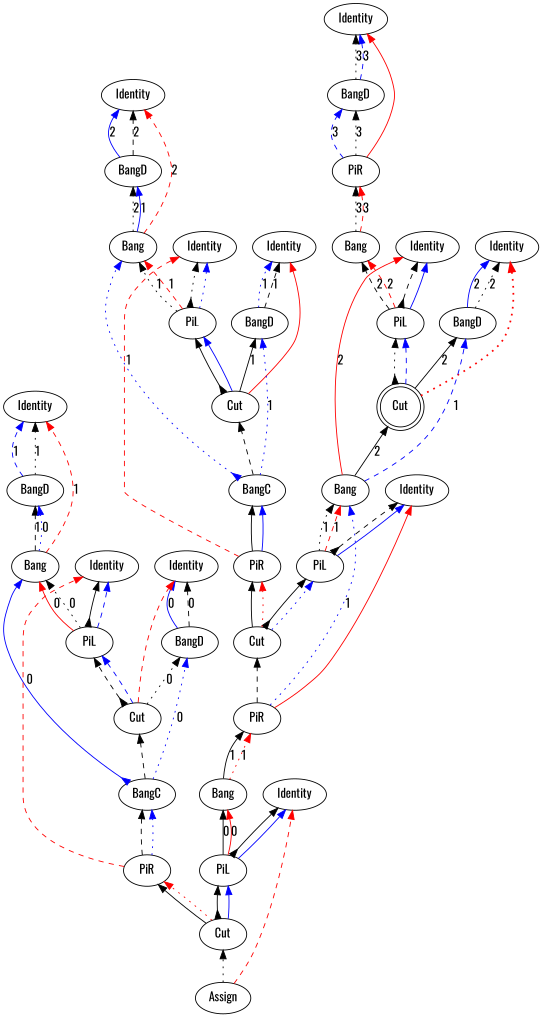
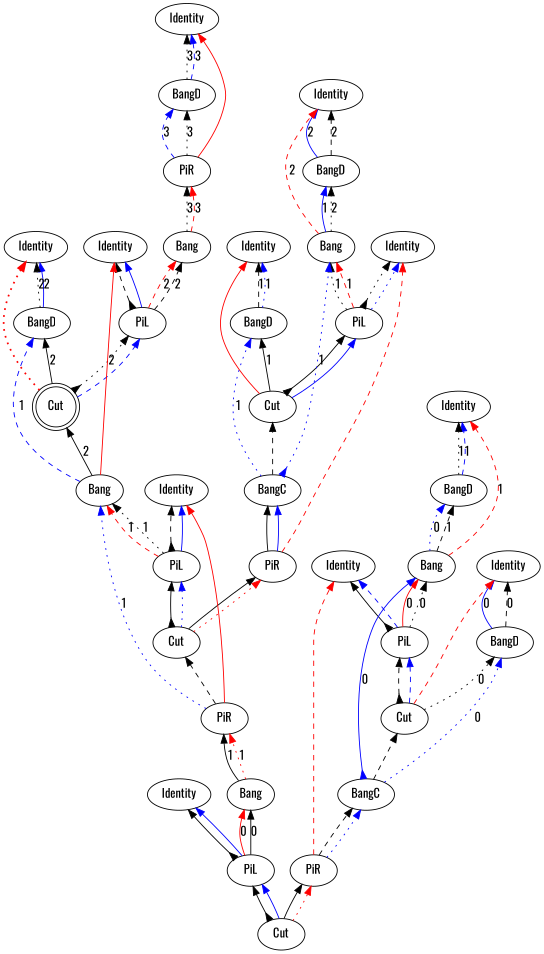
  digraph {
    rankdir=BT
    fontname=Oswald
    node [fontname=Oswald]
    edge [arrowhead=normal arrowtail=none color=black dir=both weight=2 style=solid fontname=Oswald]
    n1 [label=Identity]
    n2 [label=BangD]
    n3 [label=PiR]
    n4 [label=Bang]
    n5 [label=Identity]
    n6 [label=PiL]
    n7 [label=Identity]
    n8 [label=BangD]
    n9 [label=Cut shape=doublecircle]
    n10 [label=Bang]
    n11 [label=Identity]
    n12 [label=PiL]
    n13 [label=Identity]
    n14 [label=BangD]
    n15 [label=Bang]
    n16 [label=Identity]
    n17 [label=PiL]
    n18 [label=Identity]
    n19 [label=BangD]
    n20 [label=Cut]
    n21 [label=BangC]
    n22 [label=PiR]
    n23 [label=Cut]
    n24 [label=PiR]
    n25 [label=Bang]
    n26 [label=Identity]
    n27 [label=PiL]
    n28 [label=Identity]
    n29 [label=BangD]
    n30 [label=Bang]
    n31 [label=Identity]
    n32 [label=PiL]
    n33 [label=Identity]
    n34 [label=BangD]
    n35 [label=Cut]
    n36 [label=BangC]
    n37 [label=PiR]
    n38 [label=Cut]
-   n39 [label=Assign]
    n2 -> n1 [color=blue label=3 style=dashed]
    n2 -> n1 [label=3 weight=5 style=dotted]
    n3 -> n1 [color=red]
    n3 -> n2 [color=blue label=3 style=dashed]
    n3 -> n2 [label=3 weight=5 style=dotted]
    n4 -> n3 [label=3 weight=5 style=dotted]
    n4 -> n3 [color=red label=3 style=dashed]
    n6 -> n4 [label=2 weight=5 style=dashed]
    n6 -> n4 [color=red label=2 style=dashed]
    n6 -> n5 [arrowtail=inv weight=5 style=dashed]
    n6 -> n5 [color=blue]
    n8 -> n7 [color=blue label=2]
    n8 -> n7 [label=2 weight=5 style=dotted]
    n9 -> n6 [arrowtail=inv weight=5 style=dotted]
    n9 -> n6 [color=blue style=dashed]
    n9 -> n7 [color=red penwidth=2 style=dotted]
    n9 -> n8 [label=2 weight=5]
    n10 -> n5 [color=red label=2]
    n10 -> n8 [color=blue label=1 style=dashed]
    n10 -> n9 [label=2 weight=5]
    n12 -> n10 [label=1 weight=5 style=dotted]
    n12 -> n10 [color=red label=1 style=dashed]
    n12 -> n11 [arrowtail=inv weight=5 style=dashed]
    n12 -> n11 [color=blue]
    n14 -> n13 [color=blue label=2]
    n14 -> n13 [label=2 weight=5 style=dashed]
    n15 -> n13 [color=red label=2 style=dashed]
    n15 -> n14 [label=2 weight=5 style=dotted]
    n15 -> n14 [color=blue label=1]
    n17 -> n15 [label=1 weight=5 style=dotted]
    n17 -> n15 [color=red label=1 style=dashed]
    n17 -> n16 [arrowtail=inv weight=5 style=dotted]
    n17 -> n16 [color=blue style=dotted]
    n19 -> n18 [color=blue label=1 style=dotted]
    n19 -> n18 [label=1 weight=5 style=dashed]
    n20 -> n17 [arrowtail=inv weight=5]
    n20 -> n17 [color=blue]
    n20 -> n18 [color=red]
    n20 -> n19 [label=1 weight=5]
    n21 -> n15 [arrowtail=inv color=blue label=1 style=dotted]
    n21 -> n19 [color=blue label=1 style=dotted]
    n21 -> n20 [weight=5 style=dashed]
    n22 -> n16 [color=red style=dashed]
    n22 -> n21 [weight=5]
    n22 -> n21 [color=blue]
    n23 -> n12 [arrowtail=inv weight=5]
    n23 -> n12 [color=blue style=dotted]
    n23 -> n22 [weight=5]
    n23 -> n22 [color=red style=dotted]
    n24 -> n10 [color=blue label=1 style=dotted]
    n24 -> n11 [color=red]
    n24 -> n23 [weight=5 style=dashed]
    n25 -> n24 [label=1 weight=5]
    n25 -> n24 [color=red label=1 style=dotted]
    n27 -> n25 [label=0 weight=5]
    n27 -> n25 [color=red label=0]
    n27 -> n26 [arrowtail=inv weight=5]
    n27 -> n26 [color=blue]
    n29 -> n28 [color=blue label=1 style=dashed]
    n29 -> n28 [label=1 weight=5 style=dotted]
    n30 -> n28 [color=red label=1 style=dashed]
    n30 -> n29 [label=1 weight=5 style=dashed]
    n30 -> n29 [color=blue label=0 style=dotted]
    n32 -> n30 [label=0 weight=5 style=dotted]
    n32 -> n30 [color=red label=0]
    n32 -> n31 [arrowtail=inv weight=5]
    n32 -> n31 [color=blue style=dashed]
    n34 -> n33 [color=blue label=0]
    n34 -> n33 [label=0 weight=5 style=dashed]
    n35 -> n32 [arrowtail=inv weight=5 style=dashed]
    n35 -> n32 [color=blue style=dashed]
    n35 -> n33 [color=red style=dashed]
    n35 -> n34 [label=0 weight=5 style=dotted]
    n36 -> n30 [arrowtail=inv color=blue label=0]
    n36 -> n34 [color=blue label=0 style=dotted]
    n36 -> n35 [weight=5 style=dashed]
    n37 -> n31 [color=red style=dashed]
    n37 -> n36 [weight=5 style=dashed]
    n37 -> n36 [color=blue style=dotted]
    n38 -> n27 [arrowtail=inv weight=5]
    n38 -> n27 [color=blue]
    n38 -> n37 [weight=5]
    n38 -> n37 [color=red style=dotted]
-   n39 -> n26 [color=red style=dashed]
-   n39 -> n38 [weight=5 style=dotted]
  }
